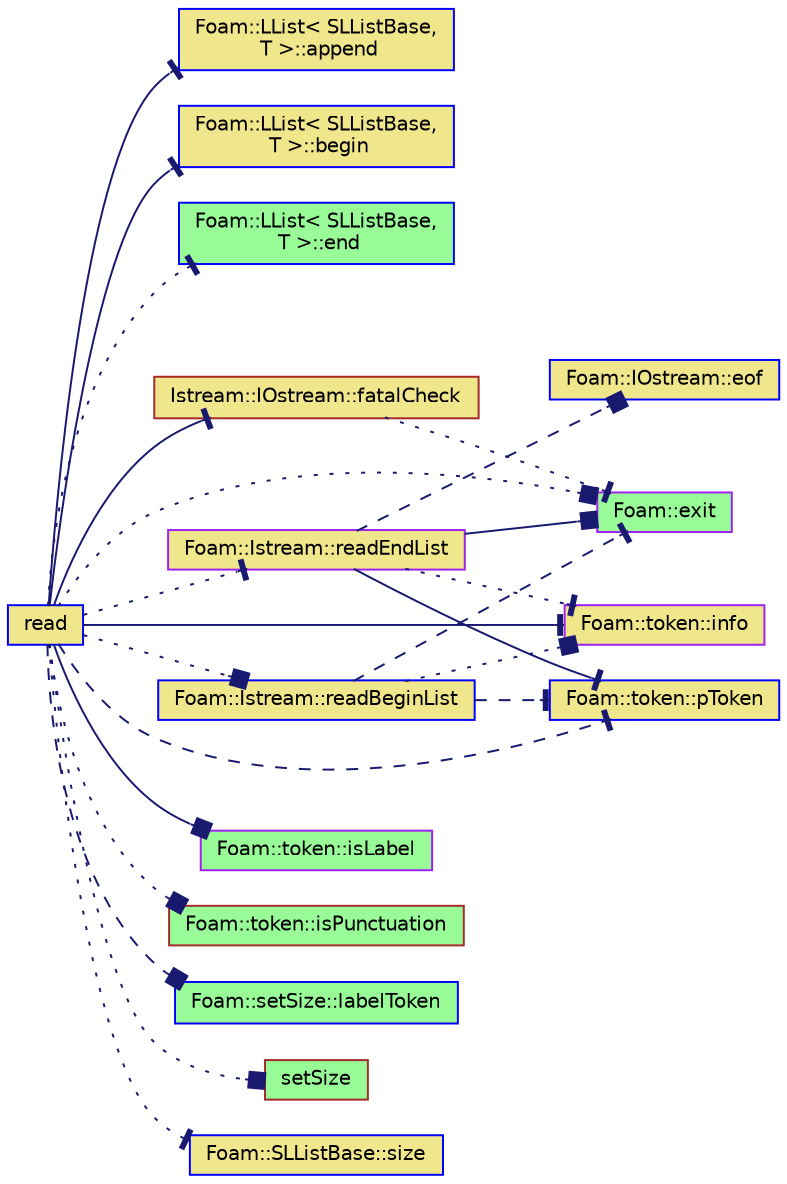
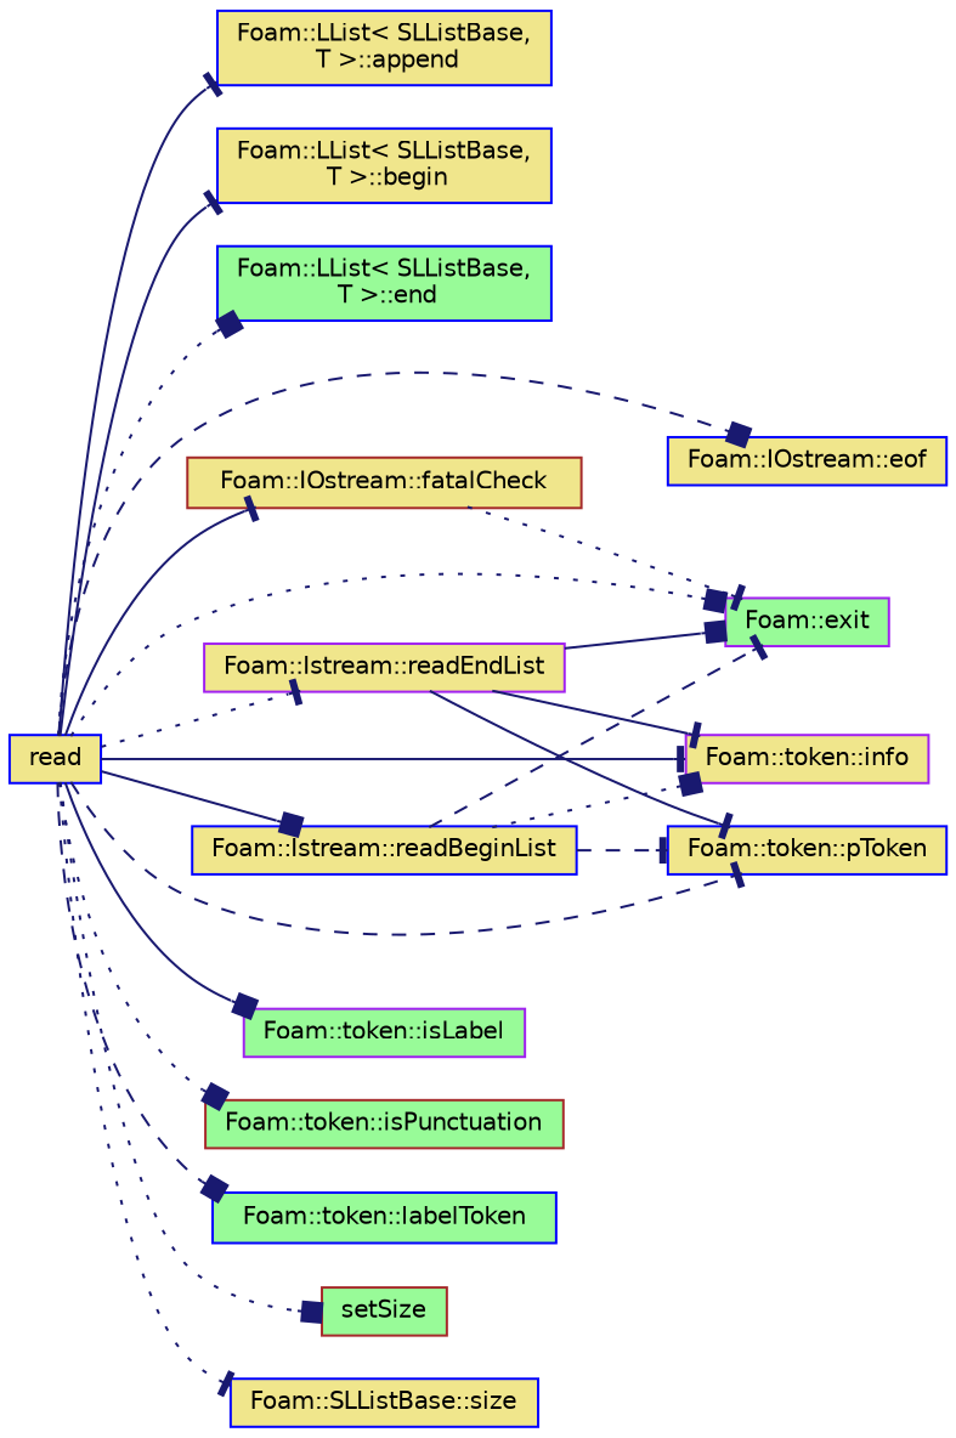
  digraph {
    rankdir=LR
    node [color=blue fillcolor=khaki fontname=Helvetica fontsize=10 shape=record style=filled]
    edge [arrowhead=tee color=midnightblue fontname=Helvetica fontsize=10 labelfontname=Helvetica labelfontsize=10 style=dotted]
    n1 [fontcolor=black height=0.2 label=read width=0.4]
    n2 [height=0.2 label="Foam::LList\< SLListBase,\l T \>::append" width=0.4]
    n3 [height=0.2 label="Foam::LList\< SLListBase,\l T \>::begin" width=0.4]
    n4 [fillcolor=palegreen height=0.2 label="Foam::LList\< SLListBase,\l T \>::end" width=0.4]
    n5 [height=0.2 label="Foam::IOstream::eof" width=0.4]
    n6 [color=purple fillcolor=palegreen height=0.2 label="Foam::exit" width=0.4]
-   n7 [color=brown height=0.2 label="Istream::IOstream::fatalCheck" width=0.4]
+   n7 [color=brown height=0.2 label="Foam::IOstream::fatalCheck" width=0.4]
    n8 [color=purple height=0.2 label="Foam::token::info" width=0.4]
    n9 [color=purple fillcolor=palegreen height=0.2 label="Foam::token::isLabel" width=0.4]
    n10 [color=brown fillcolor=palegreen height=0.2 label="Foam::token::isPunctuation" width=0.4]
-   n11 [fillcolor=palegreen height=0.2 label="Foam::setSize::labelToken" width=0.4]
+   n11 [fillcolor=palegreen height=0.2 label="Foam::token::labelToken" width=0.4]
    n12 [height=0.2 label="Foam::token::pToken" width=0.4]
    n13 [height=0.2 label="Foam::Istream::readBeginList" width=0.4]
    n14 [color=purple height=0.2 label="Foam::Istream::readEndList" width=0.4]
    n15 [color=brown fillcolor=palegreen height=0.2 label=setSize width=0.4]
    n16 [height=0.2 label="Foam::SLListBase::size" width=0.4]
    n1 -> n2 [style=solid]
    n1 -> n3 [style=solid]
-   n1 -> n4
-   n14 -> n5 [arrowhead=box style=dashed]
+   n1 -> n4 [arrowhead=box]
+   n1 -> n5 [arrowhead=box style=dashed]
    n1 -> n6 [arrowhead=box]
    n1 -> n7 [style=solid]
    n1 -> n8 [style=solid]
    n1 -> n9 [arrowhead=box style=solid]
    n1 -> n10 [arrowhead=box]
    n1 -> n11 [arrowhead=box style=dashed]
    n1 -> n12 [style=dashed]
-   n1 -> n13 [arrowhead=box]
+   n1 -> n13 [arrowhead=box style=solid]
    n1 -> n14
    n1 -> n15 [arrowhead=box]
    n1 -> n16
    n7 -> n6
    n13 -> n6 [style=dashed]
    n13 -> n8 [arrowhead=box]
    n13 -> n12 [style=dashed]
    n14 -> n6 [arrowhead=box style=solid]
-   n14 -> n8
+   n14 -> n8 [style=solid]
    n14 -> n12 [style=solid]
  }
